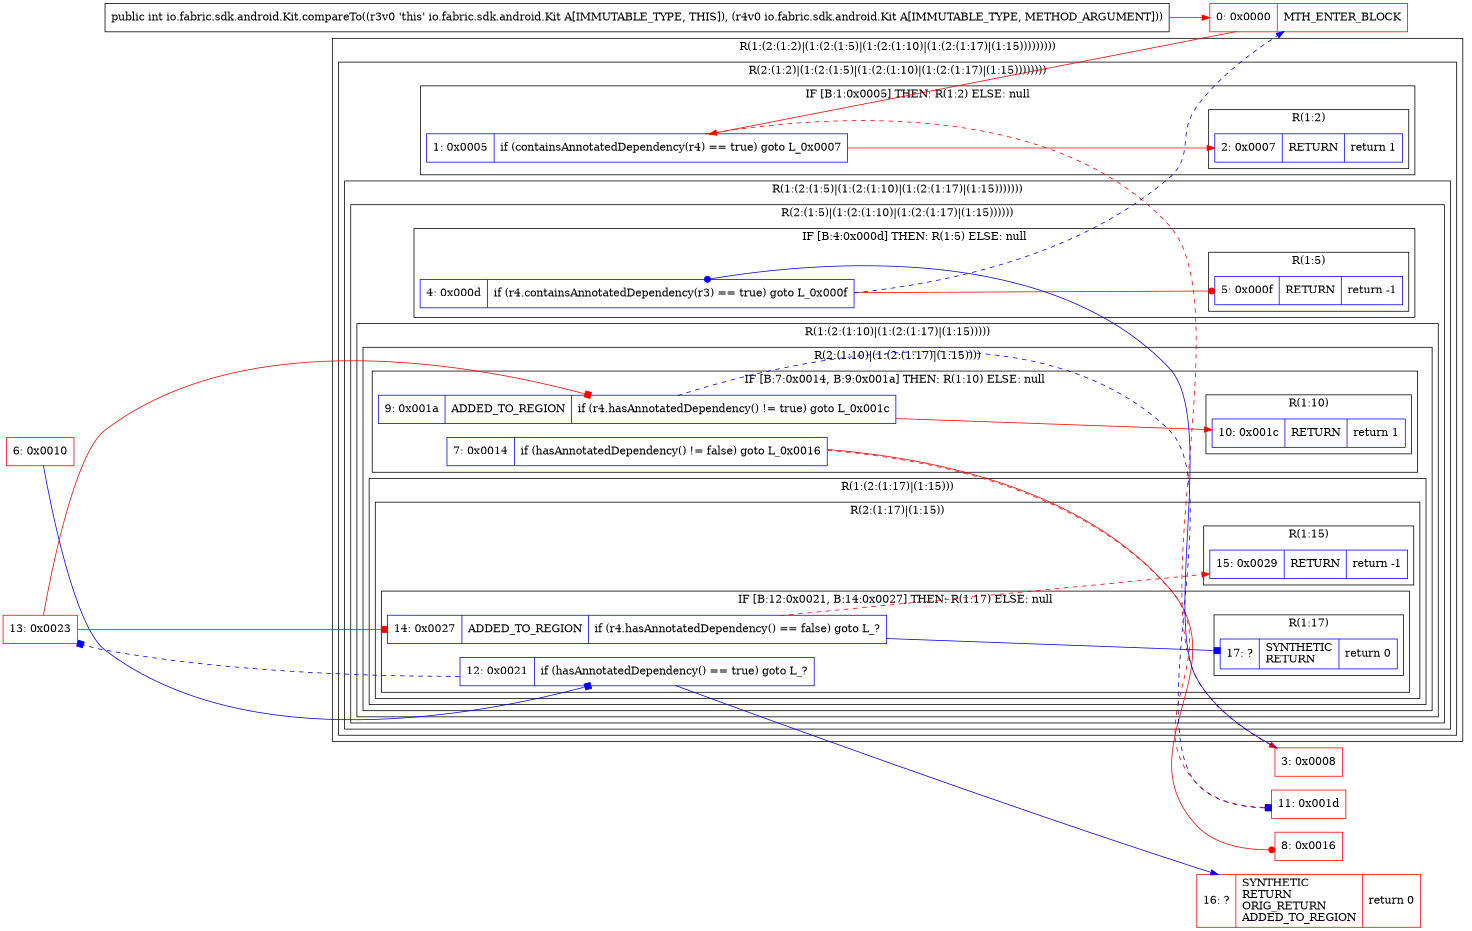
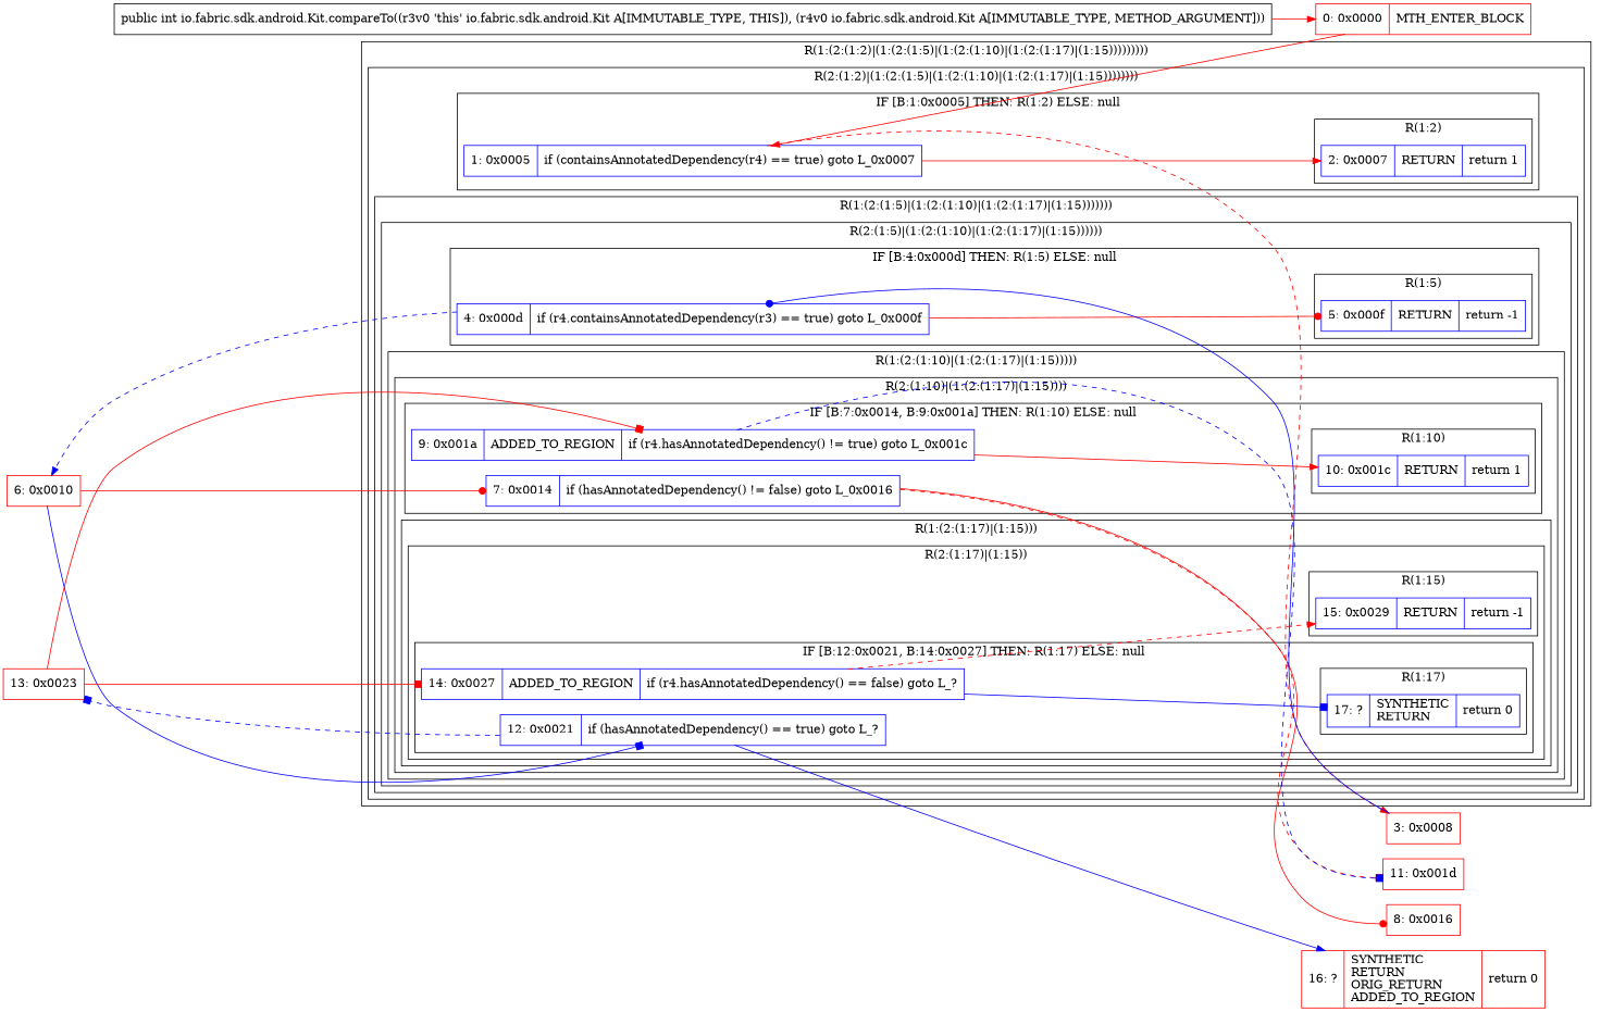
  digraph {
    rankdir=LR
    node [color=blue shape=record]
    edge [arrowhead=normal color=red]
    n1 [label="{2\:\ 0x0007|RETURN\l|return 1\l}"]
    n2 [label="{1\:\ 0x0005|if (containsAnnotatedDependency(r4) == true) goto L_0x0007\l}"]
    n3 [label="{5\:\ 0x000f|RETURN\l|return \-1\l}"]
    n4 [label="{4\:\ 0x000d|if (r4.containsAnnotatedDependency(r3) == true) goto L_0x000f\l}"]
    n5 [label="{10\:\ 0x001c|RETURN\l|return 1\l}"]
    n6 [label="{7\:\ 0x0014|if (hasAnnotatedDependency() != false) goto L_0x0016\l}"]
    n7 [label="{9\:\ 0x001a|ADDED_TO_REGION\l|if (r4.hasAnnotatedDependency() != true) goto L_0x001c\l}"]
    n8 [label="{17\:\ ?|SYNTHETIC\lRETURN\l|return 0\l}"]
    n9 [label="{12\:\ 0x0021|if (hasAnnotatedDependency() == true) goto L_?\l}"]
    n10 [label="{14\:\ 0x0027|ADDED_TO_REGION\l|if (r4.hasAnnotatedDependency() == false) goto L_?\l}"]
    n11 [label="{15\:\ 0x0029|RETURN\l|return \-1\l}"]
    n12 [color=red label="{3\:\ 0x0008}"]
    n13 [color=red label="{6\:\ 0x0010}"]
    n14 [color=red label="{8\:\ 0x0016}"]
    n15 [color=red label="{11\:\ 0x001d}"]
    n16 [color=red label="{13\:\ 0x0023}"]
    n17 [color=red label="{16\:\ ?|SYNTHETIC\lRETURN\lORIG_RETURN\lADDED_TO_REGION\l|return 0\l}"]
    n18 [color=red label="{0\:\ 0x0000|MTH_ENTER_BLOCK\l}"]
    n19 [label="{public int io.fabric.sdk.android.Kit.compareTo((r3v0 'this' io.fabric.sdk.android.Kit A[IMMUTABLE_TYPE, THIS]), (r4v0 io.fabric.sdk.android.Kit A[IMMUTABLE_TYPE, METHOD_ARGUMENT])) }" color=""]
    subgraph cluster_1 {
      label="R(1:(2:(1:2)|(1:(2:(1:5)|(1:(2:(1:10)|(1:(2:(1:17)|(1:15)))))))))"
      subgraph cluster_2 {
        label="R(2:(1:2)|(1:(2:(1:5)|(1:(2:(1:10)|(1:(2:(1:17)|(1:15))))))))"
        subgraph cluster_3 {
          label="IF [B:1:0x0005] THEN: R(1:2) ELSE: null"
          n2
          subgraph cluster_4 {
            label="R(1:2)"
            n1
          }
        }
        subgraph cluster_5 {
          label="R(1:(2:(1:5)|(1:(2:(1:10)|(1:(2:(1:17)|(1:15)))))))"
          subgraph cluster_6 {
            label="R(2:(1:5)|(1:(2:(1:10)|(1:(2:(1:17)|(1:15))))))"
            subgraph cluster_7 {
              label="IF [B:4:0x000d] THEN: R(1:5) ELSE: null"
              n4
              subgraph cluster_8 {
                label="R(1:5)"
                n3
              }
            }
            subgraph cluster_9 {
              label="R(1:(2:(1:10)|(1:(2:(1:17)|(1:15)))))"
              subgraph cluster_10 {
                label="R(2:(1:10)|(1:(2:(1:17)|(1:15))))"
                subgraph cluster_11 {
                  label="IF [B:7:0x0014, B:9:0x001a] THEN: R(1:10) ELSE: null"
                  n6
                  n7
                  subgraph cluster_12 {
                    label="R(1:10)"
                    n5
                  }
                }
                subgraph cluster_13 {
                  label="R(1:(2:(1:17)|(1:15)))"
                  subgraph cluster_14 {
                    label="R(2:(1:17)|(1:15))"
                    subgraph cluster_15 {
                      label="IF [B:12:0x0021, B:14:0x0027] THEN: R(1:17) ELSE: null"
                      n9
                      n10
                      subgraph cluster_16 {
                        label="R(1:17)"
                        n8
                      }
                    }
                    subgraph cluster_17 {
                      label="R(1:15)"
                      n11
                    }
                  }
                }
              }
            }
          }
        }
      }
    }
    n2 -> n1
    n2 -> n12 [style=dashed]
    n4 -> n3 [arrowhead=dot]
-   n4 -> n18 [color=blue style=dashed]
+   n4 -> n13 [color=blue style=dashed]
    n6 -> n14 [arrowhead=dot]
    n6 -> n15 [arrowhead=box style=dashed]
    n7 -> n5
    n7 -> n15 [arrowhead=box color=blue style=dashed]
    n9 -> n16 [arrowhead=box color=blue style=dashed]
    n9 -> n17 [color=blue]
    n10 -> n8 [arrowhead=box color=blue]
    n10 -> n11 [style=dashed]
    n12 -> n4 [arrowhead=dot color=blue]
+   n13 -> n6 [arrowhead=dot]
    n13 -> n9 [arrowhead=box color=blue]
    n16 -> n7 [arrowhead=box]
    n16 -> n10 [arrowhead=box]
    n18 -> n2
    n19 -> n18
  }
